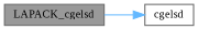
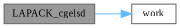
  digraph {
    rankdir=LR
    fontname="Liberation Serif"
    node [fontname="Liberation Serif" fontsize=10 shape=box style=filled]
    n1 [color=gray40 fillcolor=grey60 fontcolor=black height=0.2 label=LAPACK_cgelsd width=0.4]
-   n2 [color=grey40 fillcolor=white height=0.2 label=cgelsd width=0.4]
+   n2 [color=grey40 fillcolor=white height=0.2 label=work width=0.4]
    n1 -> n2 [color=steelblue1 fontname="Liberation Serif" fontsize=10 labelfontname=Helvetica labelfontsize=10 style=solid]
  }
